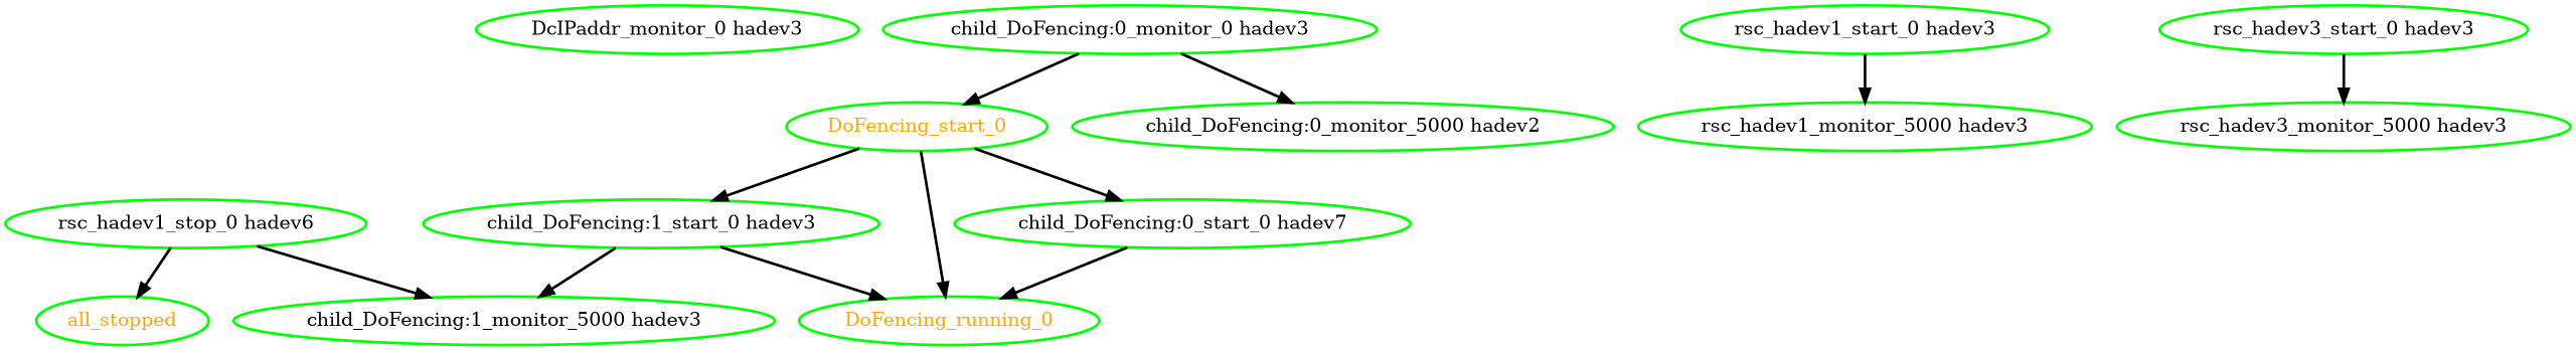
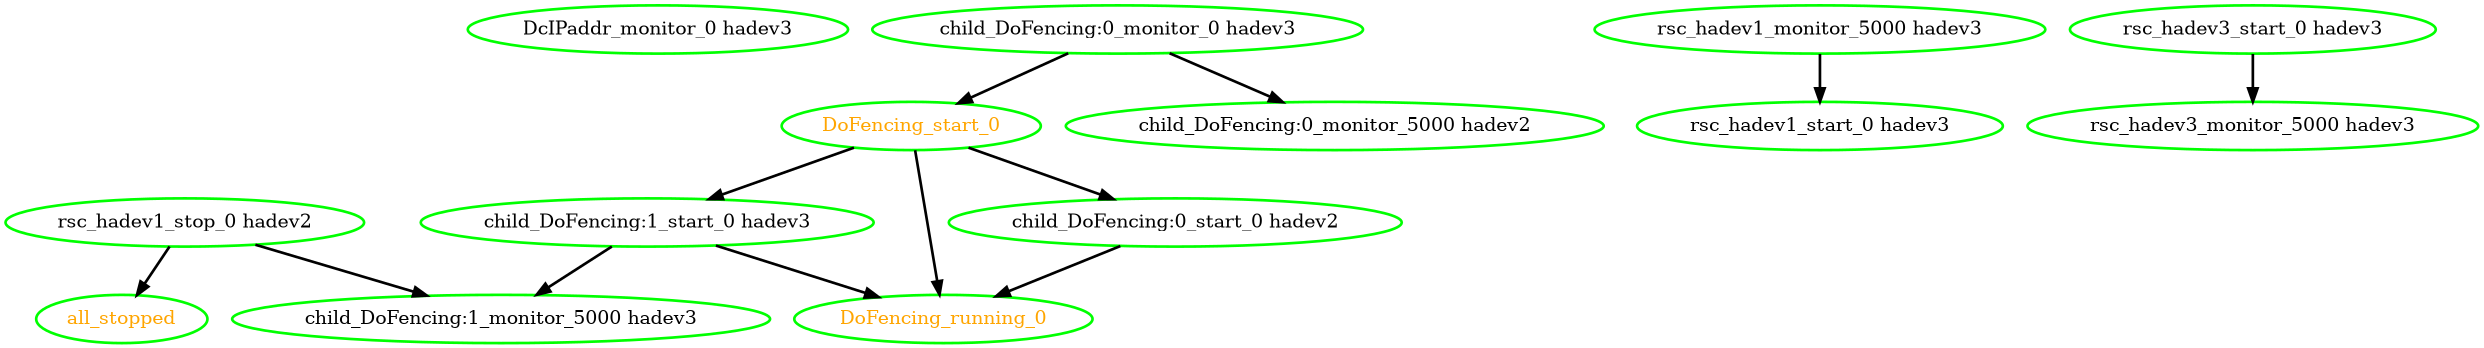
  digraph {
    node [color=green fontcolor=black style=bold]
    edge [style=bold]
    "DcIPaddr_monitor_0 hadev3"
    DoFencing_running_0 [fontcolor=orange]
    DoFencing_start_0 [fontcolor=orange]
-   "child_DoFencing:0_start_0 hadev2" [label="child_DoFencing:0_start_0 hadev7"]
+   "child_DoFencing:0_start_0 hadev2"
    "child_DoFencing:1_start_0 hadev3"
    "child_DoFencing:1_monitor_5000 hadev3"
    all_stopped [fontcolor=orange]
    "child_DoFencing:0_monitor_0 hadev3"
    "child_DoFencing:0_monitor_5000 hadev2"
    "rsc_hadev1_start_0 hadev3"
    "rsc_hadev1_monitor_5000 hadev3"
-   "rsc_hadev1_stop_0 hadev2" [label="rsc_hadev1_stop_0 hadev6"]
+   "rsc_hadev1_stop_0 hadev2"
    "rsc_hadev3_start_0 hadev3"
    "rsc_hadev3_monitor_5000 hadev3"
    DoFencing_start_0 -> DoFencing_running_0
    DoFencing_start_0 -> "child_DoFencing:0_start_0 hadev2"
    DoFencing_start_0 -> "child_DoFencing:1_start_0 hadev3"
    "child_DoFencing:0_start_0 hadev2" -> DoFencing_running_0
    "child_DoFencing:1_start_0 hadev3" -> DoFencing_running_0
    "child_DoFencing:1_start_0 hadev3" -> "child_DoFencing:1_monitor_5000 hadev3"
    "child_DoFencing:0_monitor_0 hadev3" -> DoFencing_start_0
    "child_DoFencing:0_monitor_0 hadev3" -> "child_DoFencing:0_monitor_5000 hadev2"
-   "rsc_hadev1_start_0 hadev3" -> "rsc_hadev1_monitor_5000 hadev3"
+   "rsc_hadev1_monitor_5000 hadev3" -> "rsc_hadev1_start_0 hadev3"
    "rsc_hadev1_stop_0 hadev2" -> "child_DoFencing:1_monitor_5000 hadev3"
    "rsc_hadev1_stop_0 hadev2" -> all_stopped
    "rsc_hadev3_start_0 hadev3" -> "rsc_hadev3_monitor_5000 hadev3"
  }
